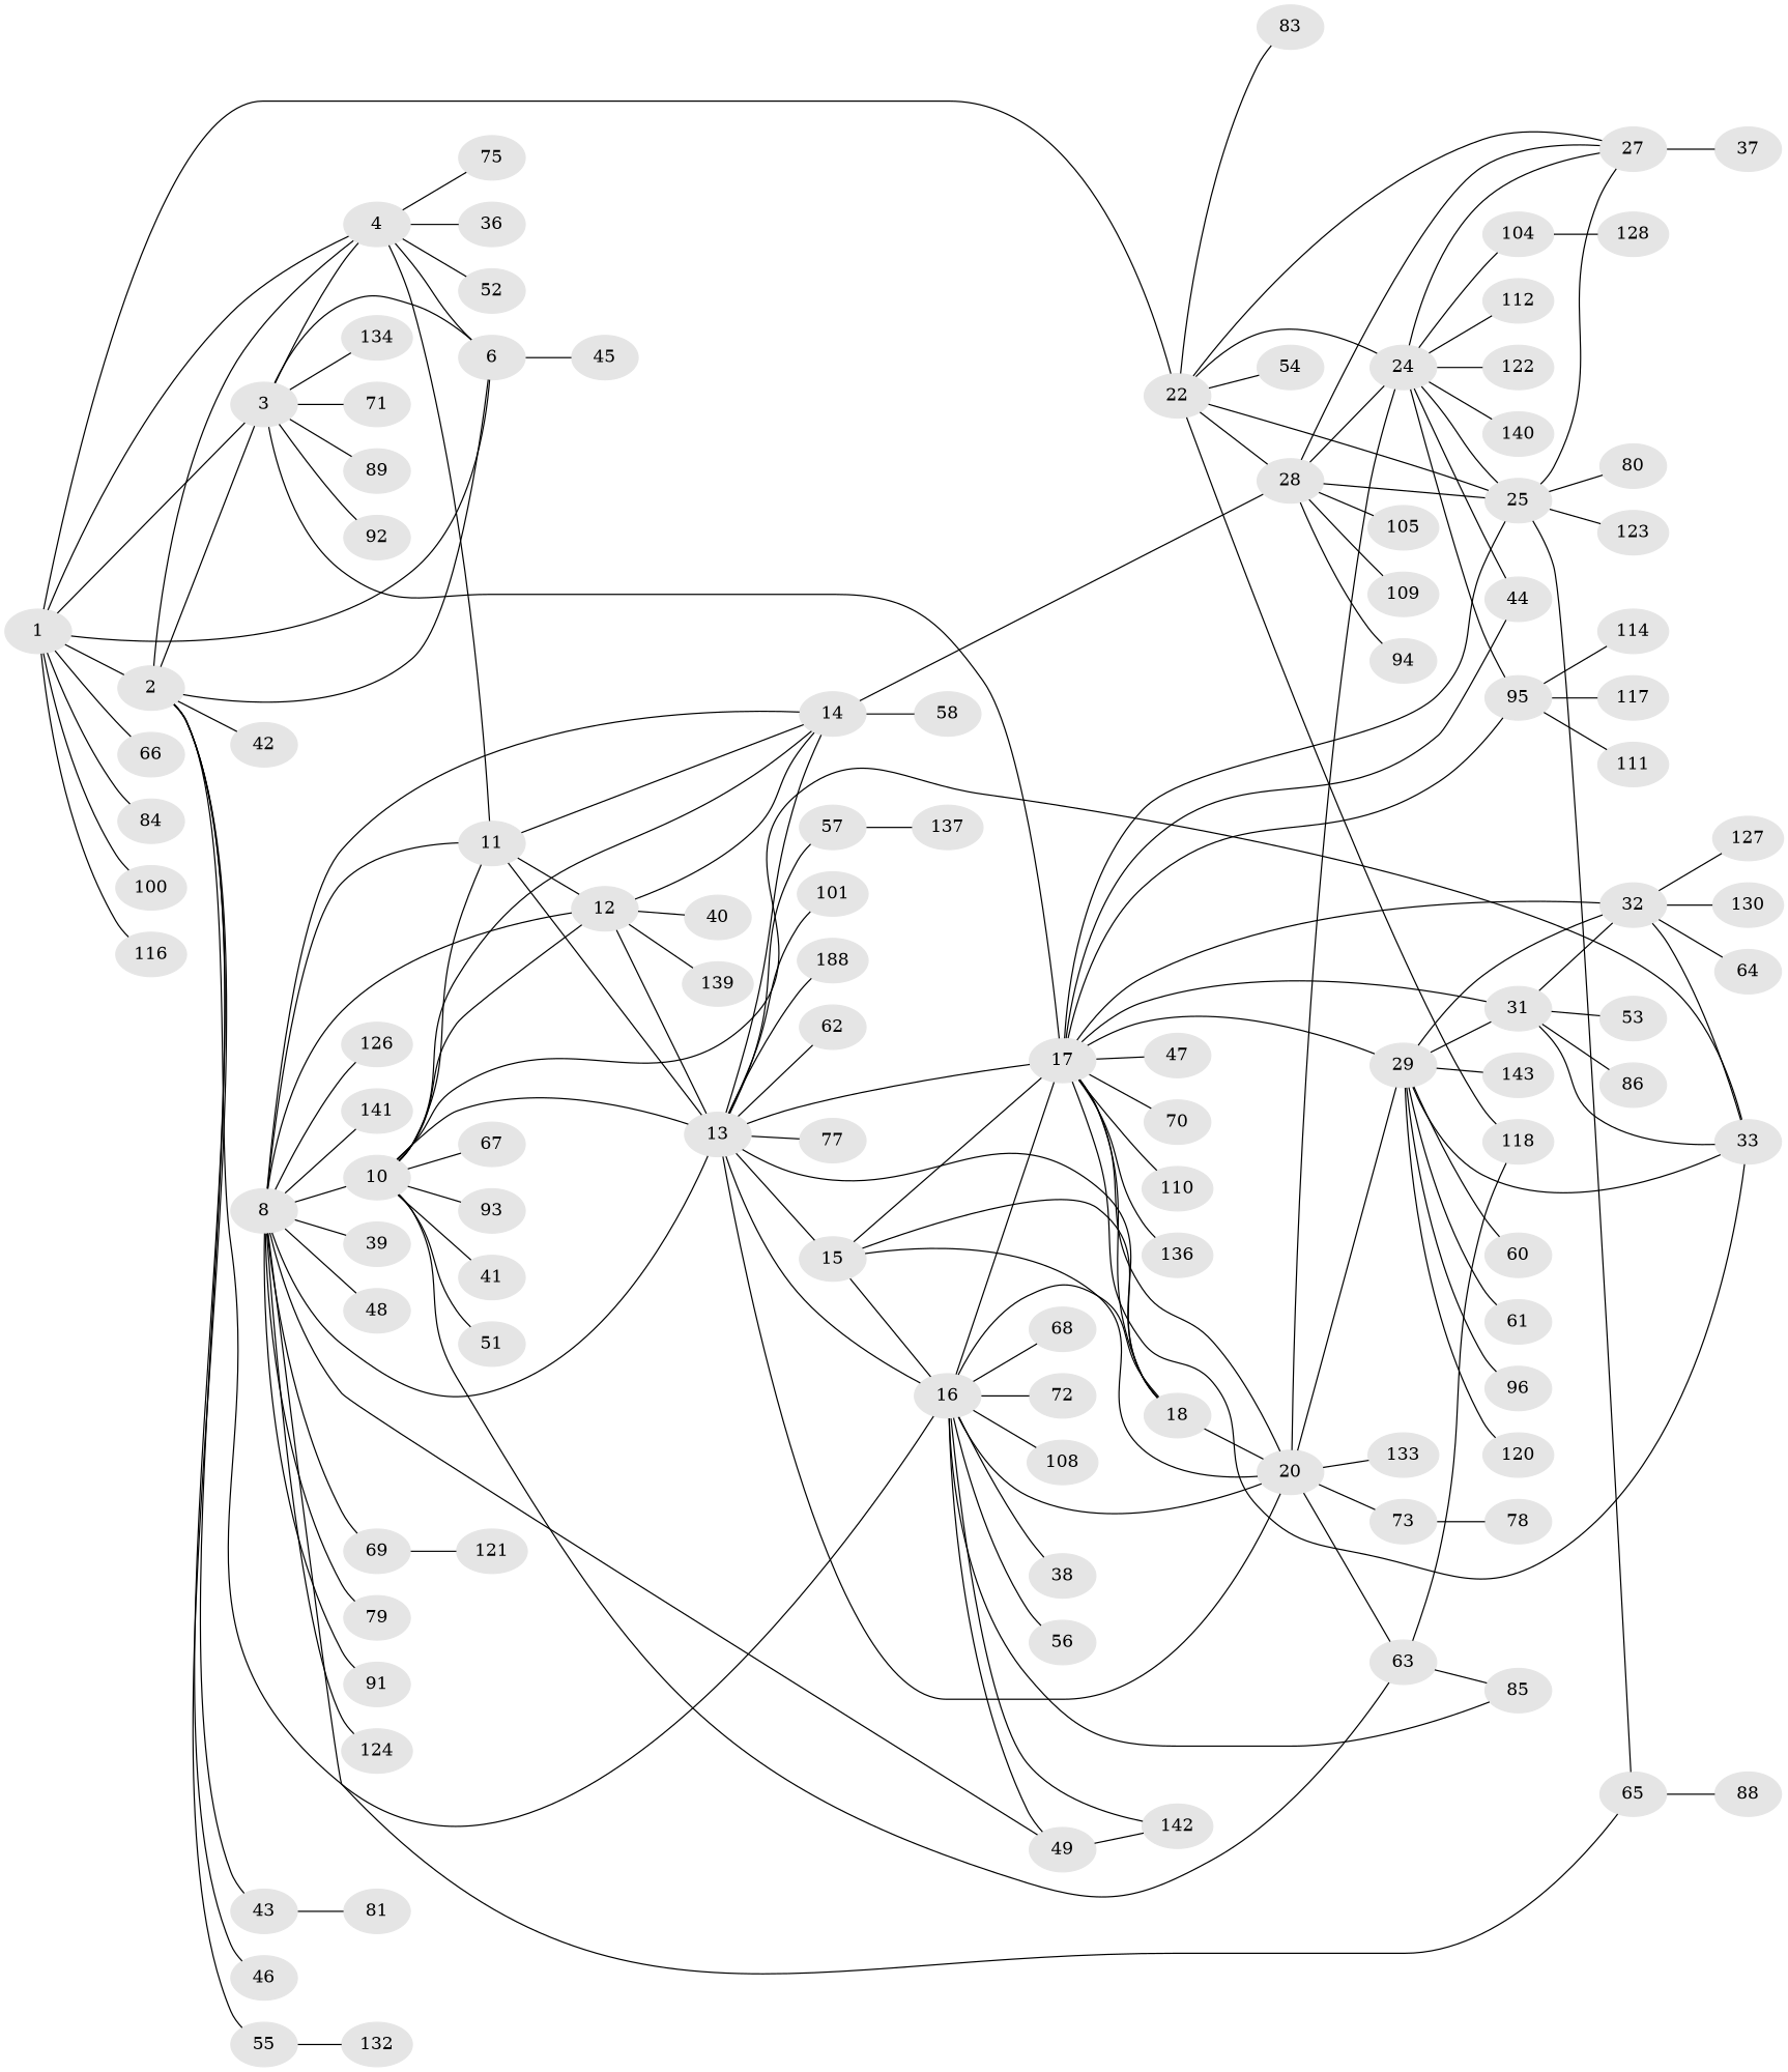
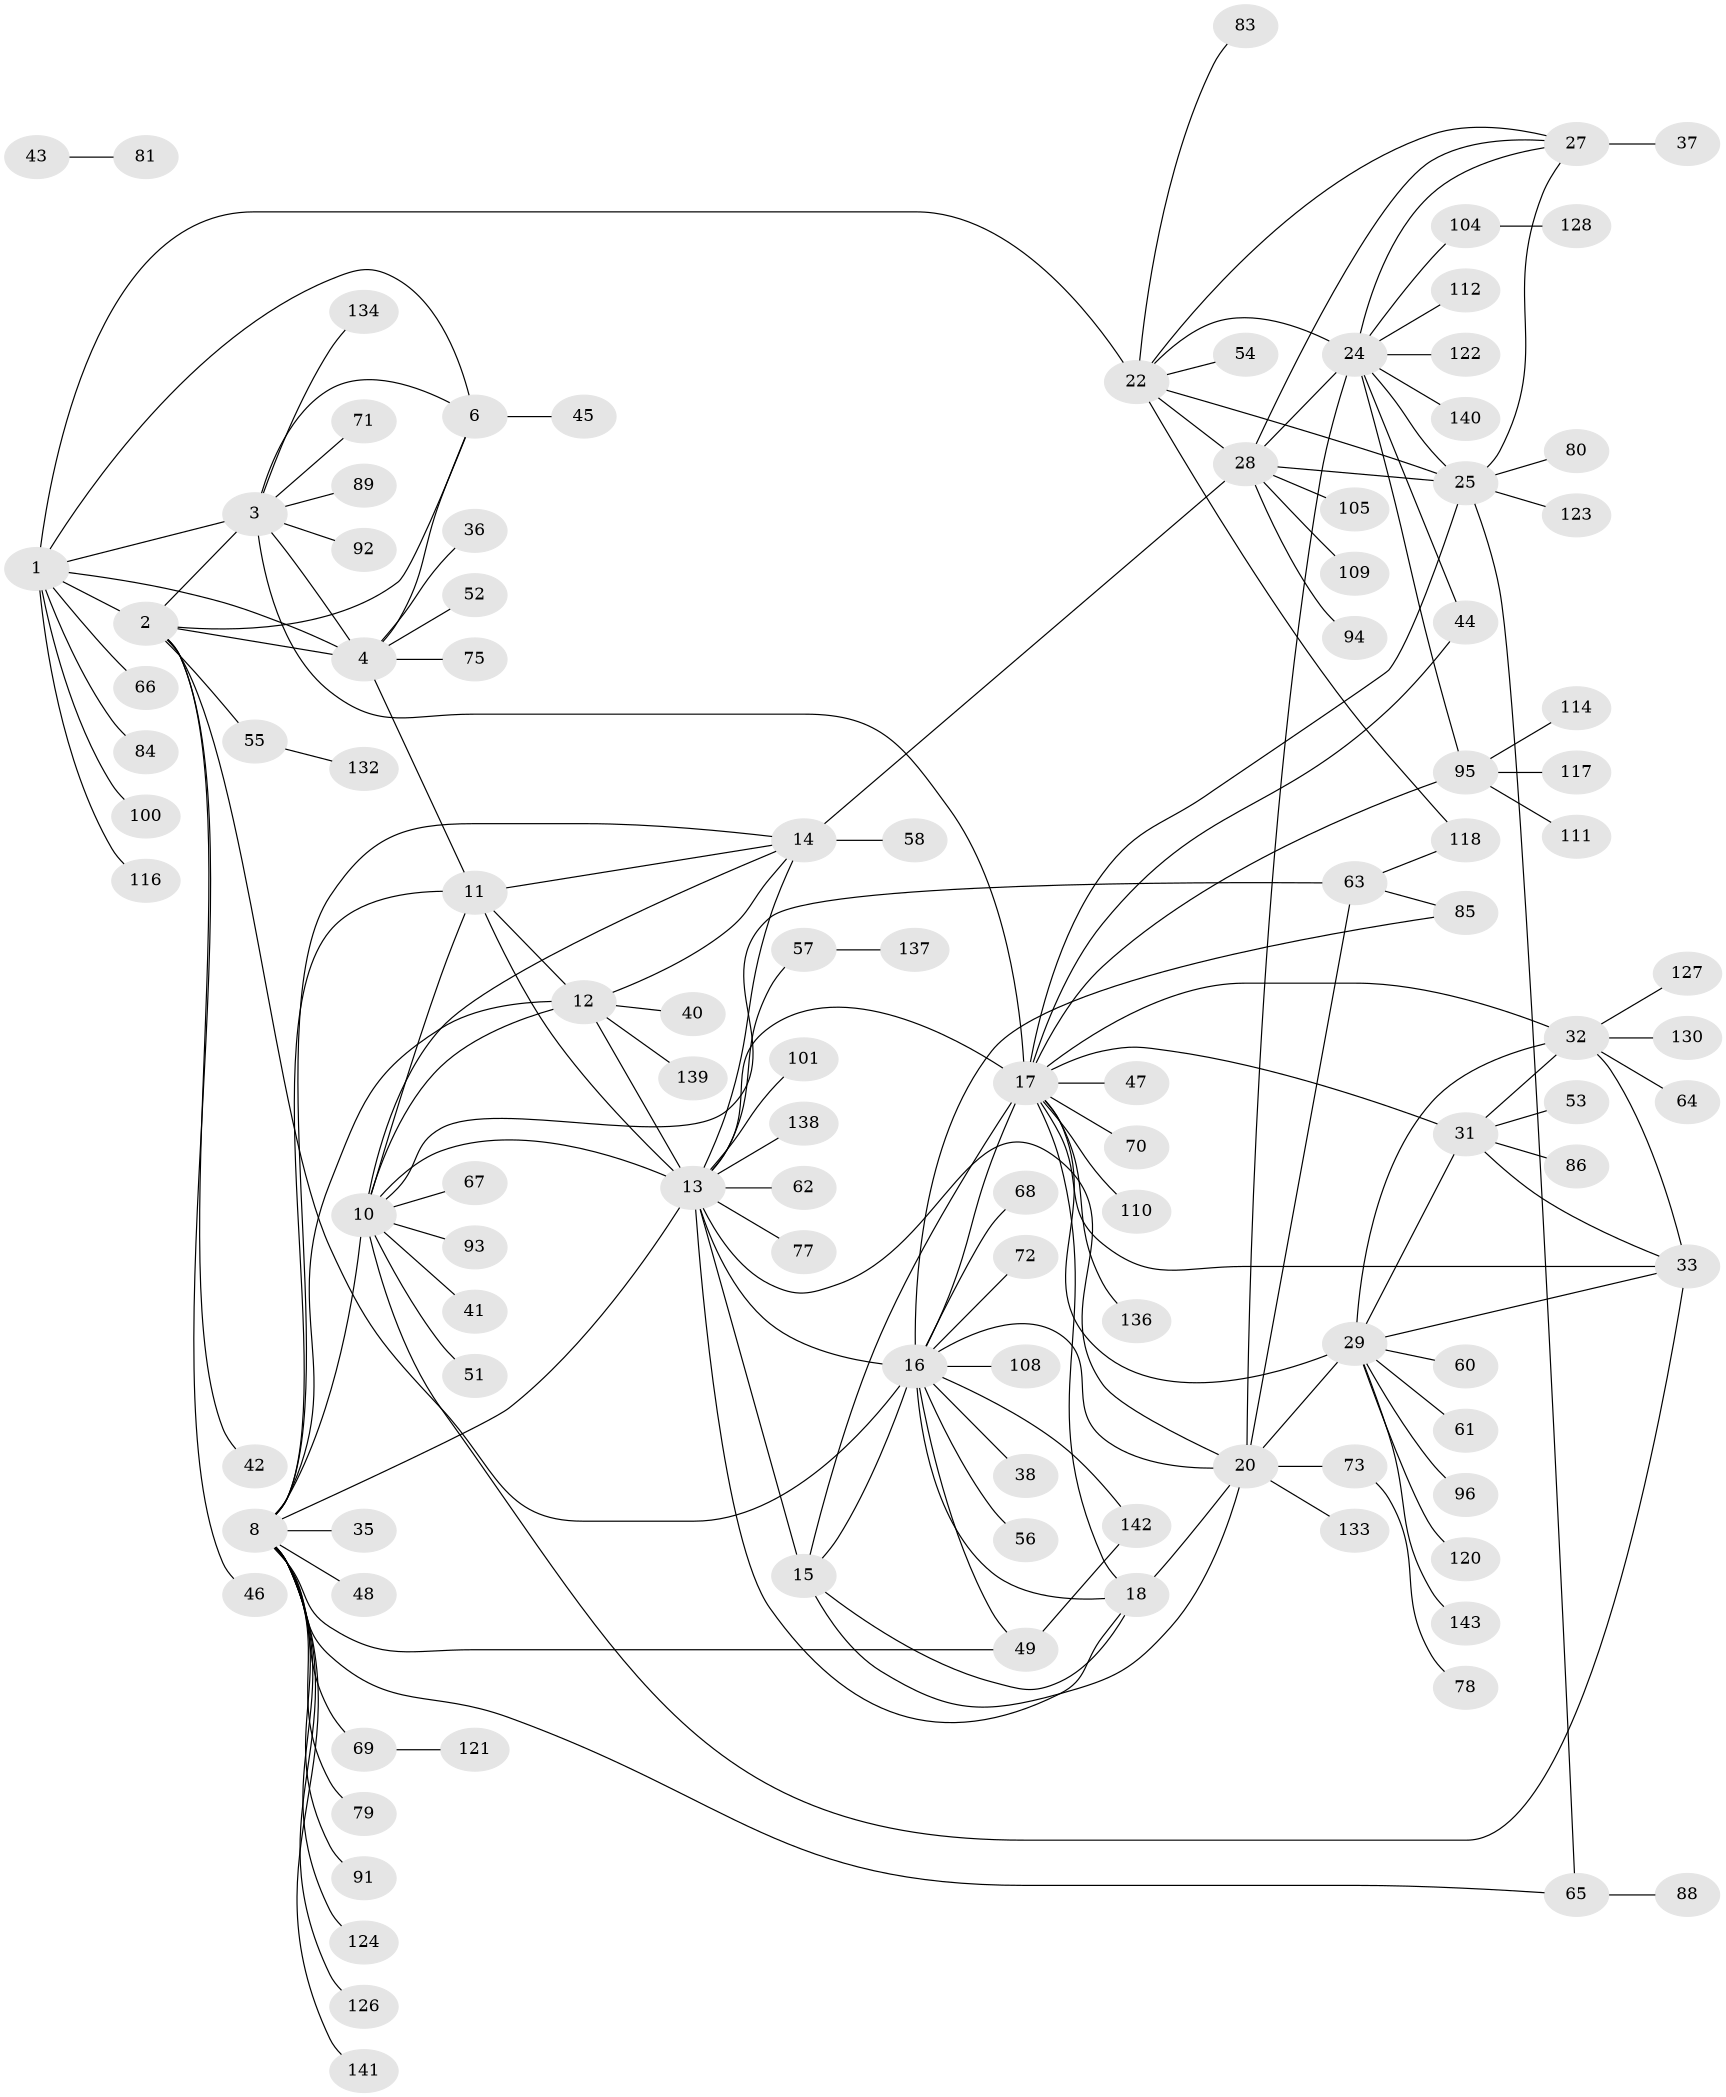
  graph {
    rankdir=LR
    node [color=gray90 style=filled]
    1 [super="+74"]
    2 [super="+106"]
    3 [super="+5"]
    4 [super="+7"]
    6 [super="+107"]
    22 [super="+28"]
    66
    84
    100
    116
    16 [super="+19"]
    42 [super="+99"]
    43
    46
    55
    17 [super="+30"]
    71
    89
    92
    134
    11 [super="+98"]
    36
    52
    75
    45
    n26 [label=28 super="+50"]
    25 [super="+26"]
    24 [super="+59"]
    27 [super="+125"]
    54
    83
    118
    49
    18 [super="+119"]
    20 [super="+103"]
    38 [super="+97"]
    56
    68
    72
    85
    108 [super="+129"]
    142
    81 [super="+82"]
    132
    33
    29 [super="+35"]
    31 [super="+131"]
    32 [super="+34"]
    44
    47
    70
    95 [super="+102"]
    110
    136
    12
    13 [super="+21"]
    14
    8 [super="+9"]
    10 [super="+135"]
-   39
+   39 [label=35]
    48
    65
    69
    79
    91
    124
    126
    141
    41
    51
    63
    67
    93
    40 [super="+87"]
    139
    15 [super="+90"]
    57 [super="+113"]
    62
    77
    101
-   138 [label=188]
+   138
    58
    88 [super="+115"]
    121
    73
    133
    137
    94
    105
    109
    80
    123
    60
    61
    96
    120
    143
    53
    86
    64
    127
    130
    111
    114
    117
    104
    112
    122
    140
    78
    37
    128
    1 -- 2
    1 -- 3 [weight=2]
    1 -- 4 [weight=2]
    1 -- 6
    1 -- 22
    1 -- 66
    1 -- 84
    1 -- 100
    1 -- 116
    2 -- 3 [weight=2]
    2 -- 4 [weight=2]
    2 -- 6
    2 -- 16
    2 -- 42
-   2 -- 43
    2 -- 46
    2 -- 55
    3 -- 4 [weight=4]
    3 -- 6 [weight=2]
    3 -- 17
    3 -- 71
    3 -- 89
    3 -- 92
    3 -- 134
    4 -- 6 [weight=2]
    4 -- 11
    4 -- 36
    4 -- 52
    4 -- 75
    6 -- 45
    22 -- n26 [weight=2]
    22 -- 25 [weight=4]
    22 -- 24 [weight=2]
    22 -- 27 [weight=2]
    22 -- 54
    22 -- 83
    22 -- 118
    16 -- 17 [weight=2]
    16 -- 49
    16 -- 18 [weight=2]
    16 -- 20 [weight=2]
    16 -- 38
    16 -- 56
    16 -- 68
    16 -- 72
    16 -- 85
    16 -- 108
    16 -- 142
    43 -- 81
    55 -- 132
    17 -- 25
    17 -- 18
-   17 -- 20
    17 -- 33
    17 -- 29 [weight=2]
    17 -- 31
    17 -- 32 [weight=2]
    17 -- 44
    17 -- 47
    17 -- 70
    17 -- 95
    17 -- 110
    17 -- 136
    11 -- 12
    11 -- 13
    11 -- 14
    n26 -- 25 [weight=2]
    n26 -- 24
    n26 -- 27
    n26 -- 94
    n26 -- 105
    n26 -- 109
    25 -- 27 [weight=2]
    25 -- 65
    25 -- 80
    25 -- 123
    24 -- 25 [weight=2]
    24 -- 27
    24 -- 44
    24 -- 95
    24 -- 104
    24 -- 112
    24 -- 122
    24 -- 140
    27 -- 37
    49 -- 142
    18 -- 20
    20 -- 24
    20 -- 29
    20 -- 63
    20 -- 73
    20 -- 133
    29 -- 33 [weight=2]
    29 -- 31 [weight=2]
    29 -- 32 [weight=4]
    29 -- 60
    29 -- 61
    29 -- 96
    29 -- 120
    29 -- 143
    31 -- 33
    31 -- 32 [weight=2]
    31 -- 53
    31 -- 86
    32 -- 33 [weight=2]
    32 -- 64
    32 -- 127
    32 -- 130
    95 -- 111
    95 -- 114
    95 -- 117
    12 -- 13
    12 -- 14
    12 -- 40
    12 -- 139
    13 -- 16 [weight=2]
    13 -- 17
    13 -- 18
    13 -- 20
    13 -- 14
    13 -- 15
    13 -- 57
    13 -- 62
    13 -- 77
    13 -- 101
    13 -- 138
    14 -- n26
    14 -- 58
    8 -- 11 [weight=2]
    8 -- 49
    8 -- 12 [weight=2]
    8 -- 13 [weight=2]
    8 -- 14 [weight=2]
    8 -- 10 [weight=2]
    8 -- 39
    8 -- 48
    8 -- 65
    8 -- 69
    8 -- 79
    8 -- 91
    8 -- 124
    8 -- 126
    8 -- 141
    10 -- 11
    10 -- 33
    10 -- 12
    10 -- 13
    10 -- 14
    10 -- 41
    10 -- 51
    10 -- 63
    10 -- 67
    10 -- 93
    65 -- 88
    69 -- 121
    63 -- 118
    63 -- 85
    15 -- 16 [weight=2]
    15 -- 17
    15 -- 18
    15 -- 20
    57 -- 137
    73 -- 78
    104 -- 128
  }
